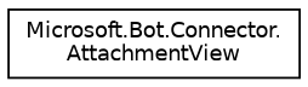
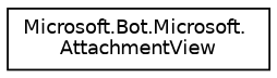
  digraph {
    rankdir=LR
-   n1 [color=black fillcolor=white fontname=Helvetica fontsize=10 height=0.2 label="Microsoft.Bot.Connector.\lAttachmentView" shape=record style=filled width=0.4]
+   n1 [color=black fillcolor=white fontname=Helvetica fontsize=10 height=0.2 label="Microsoft.Bot.Microsoft.\lAttachmentView" shape=record style=filled width=0.4]
  }
